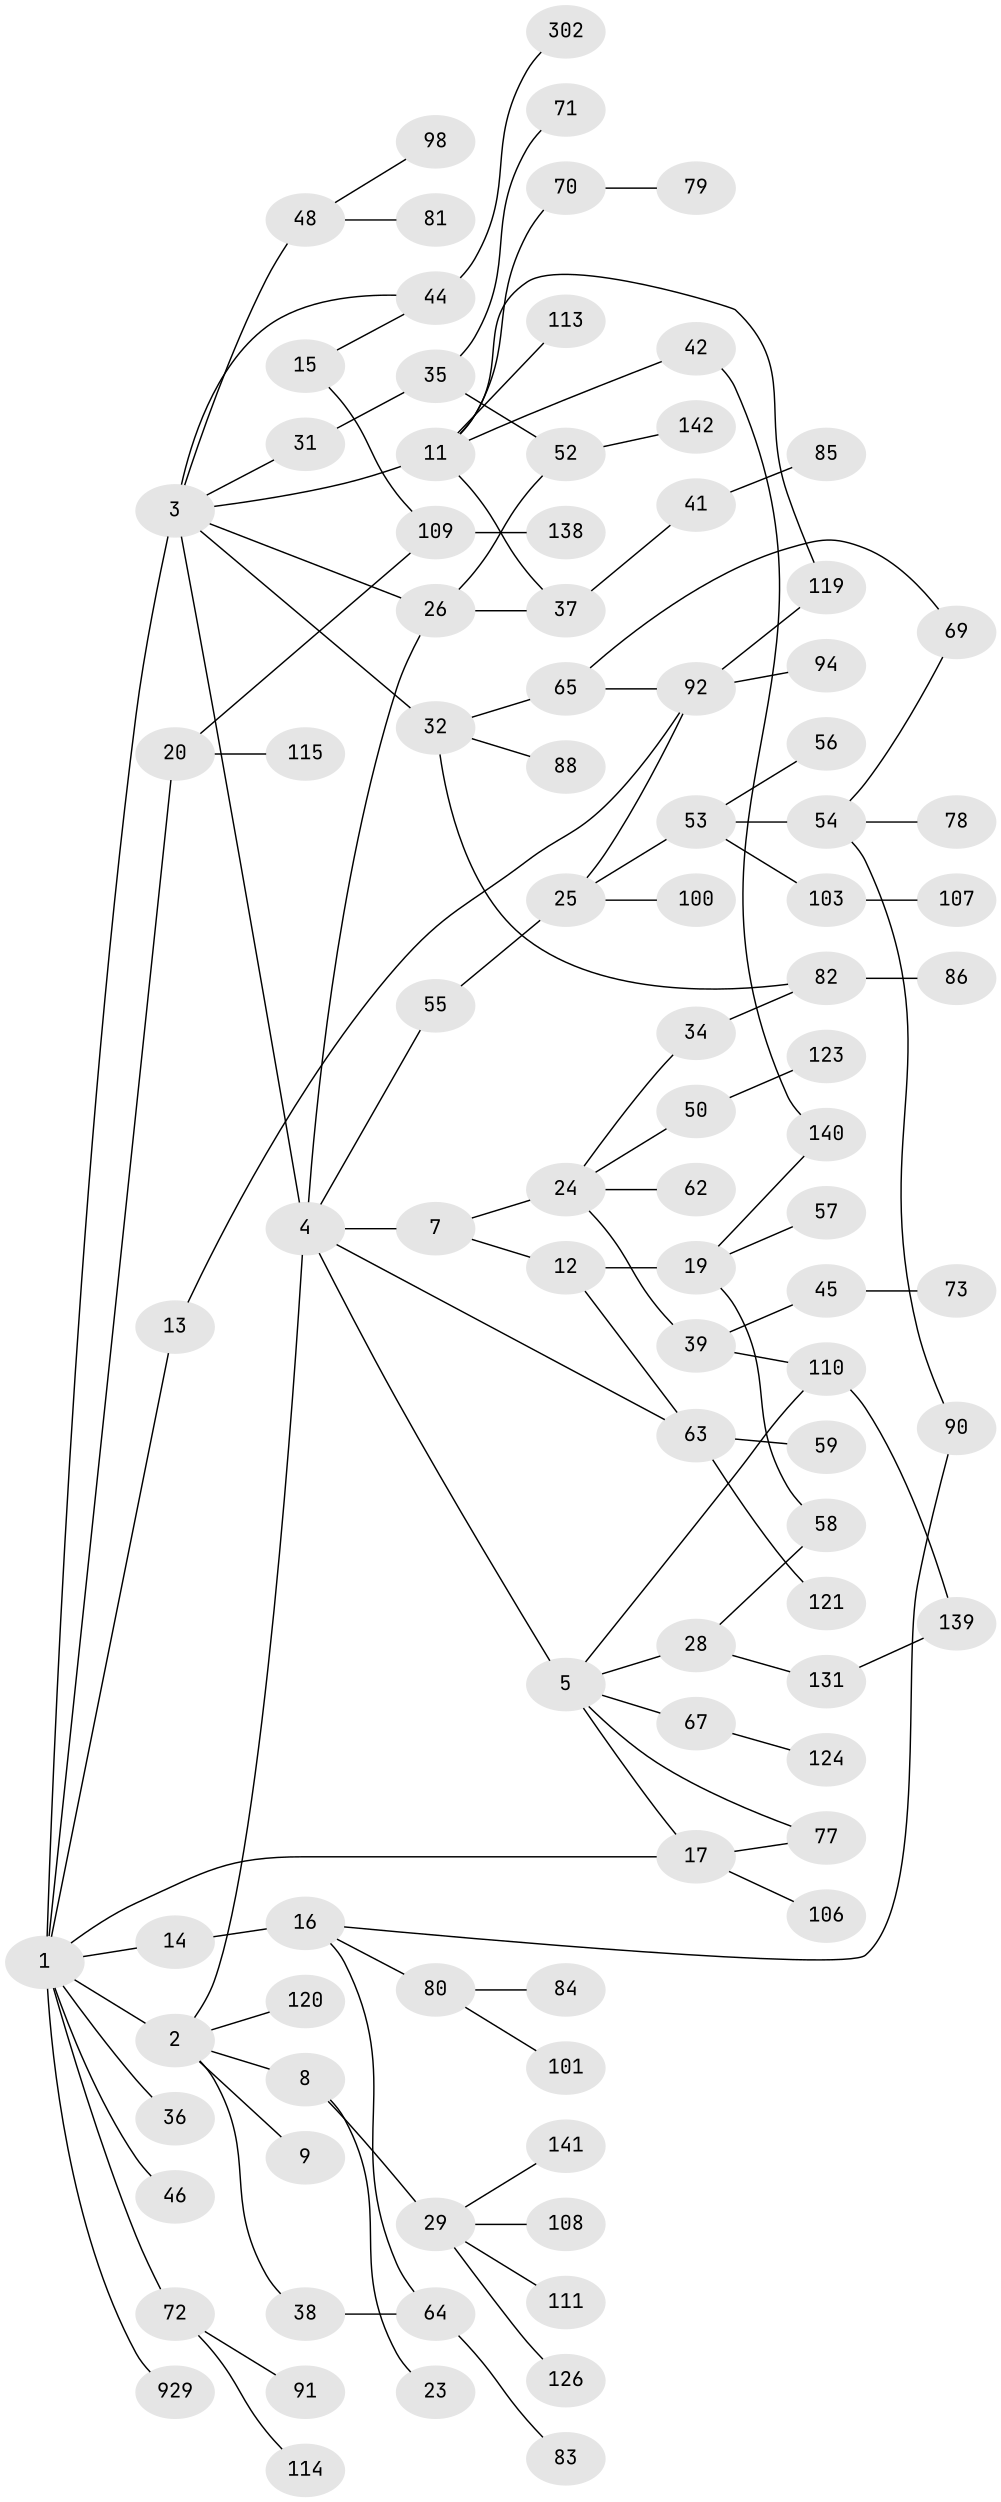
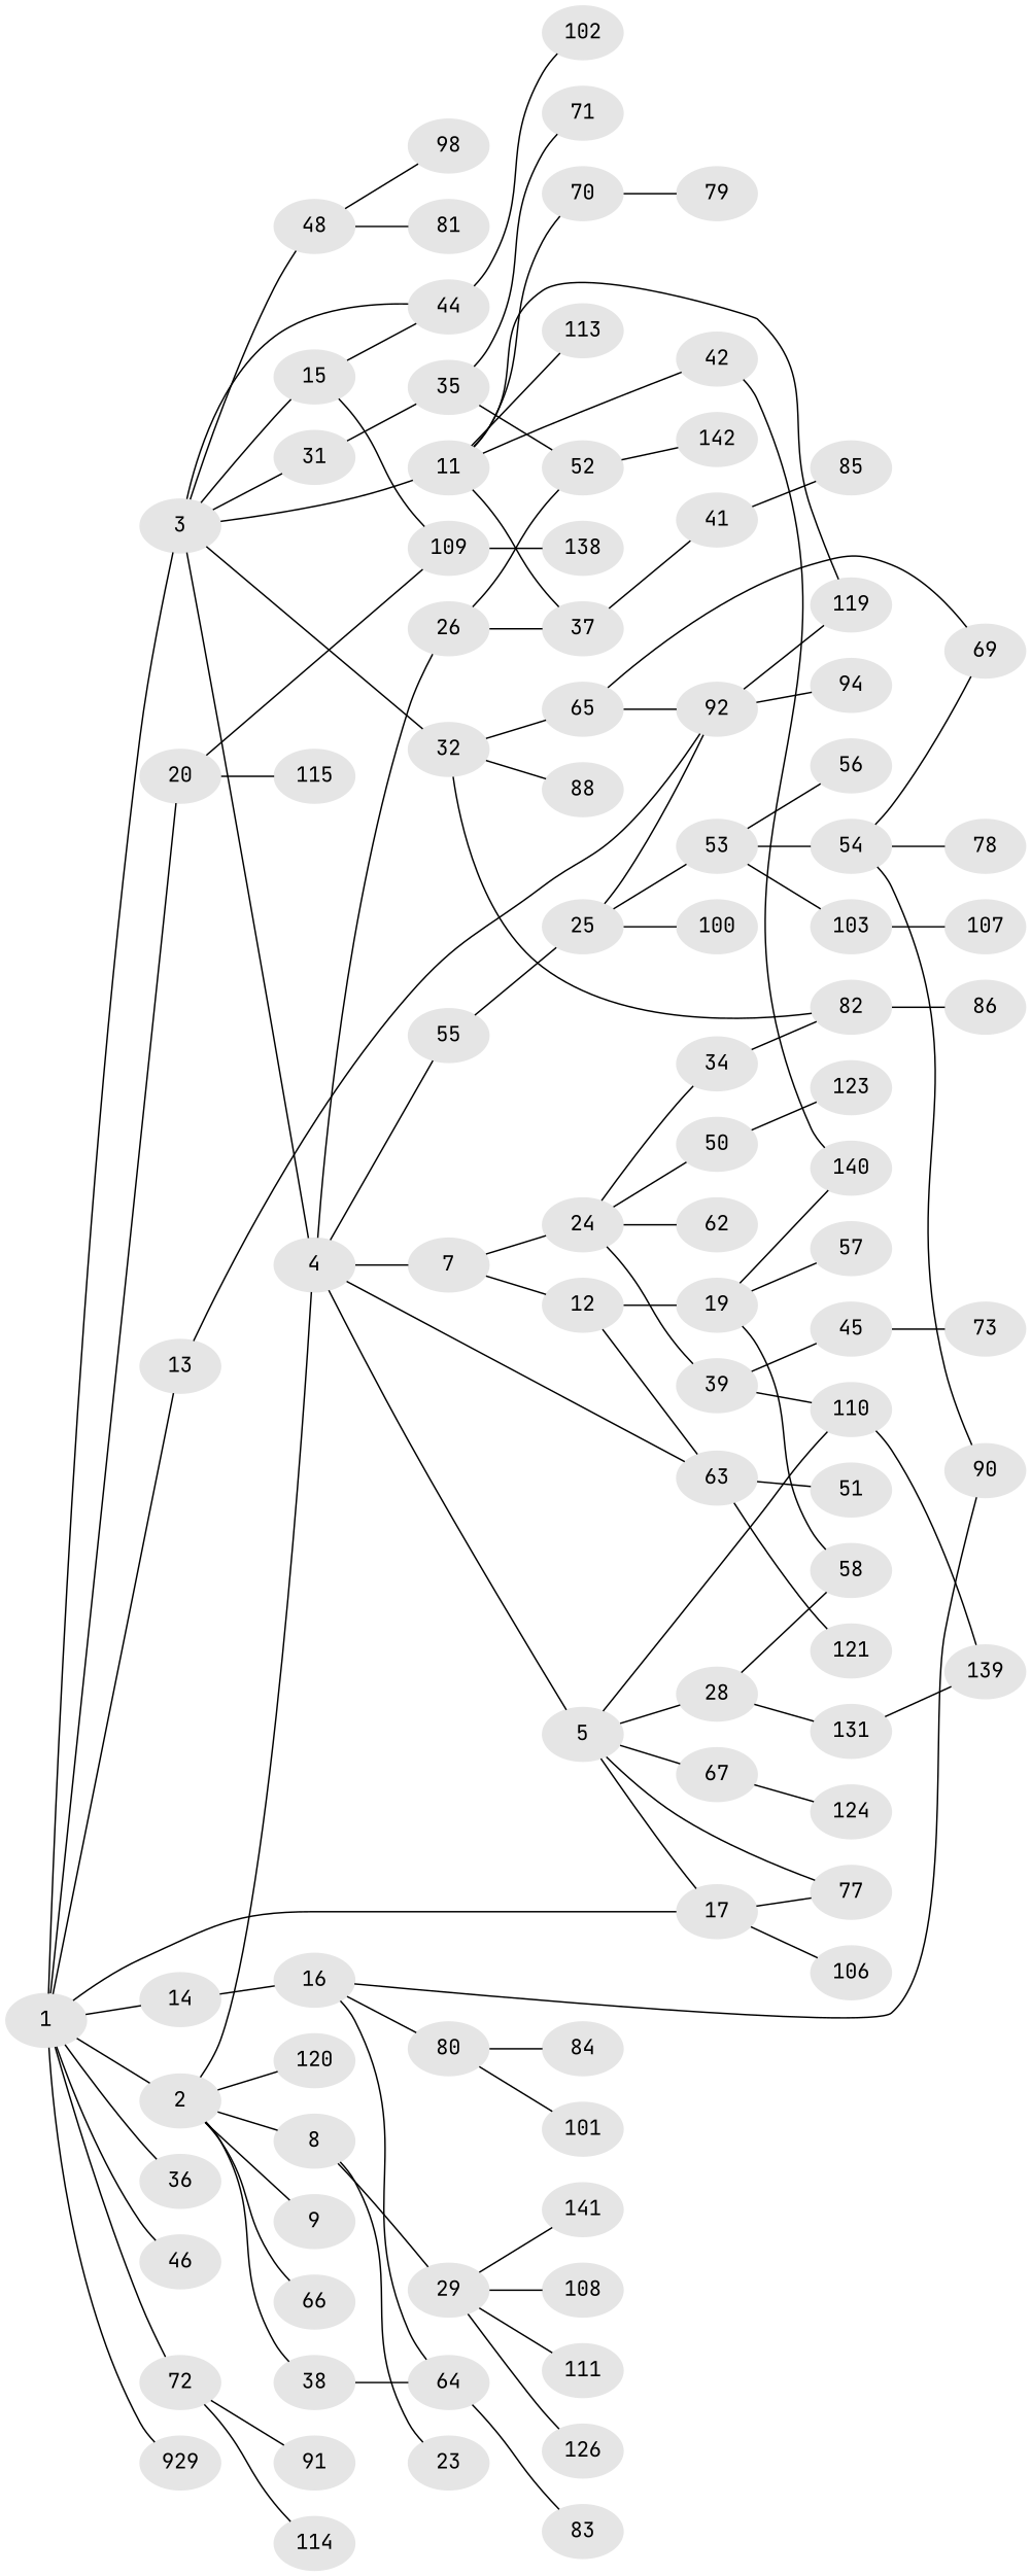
  graph {
    fontname="JetBrains Mono"
    rankdir=LR
    node [color=gray90 fontname="JetBrains Mono" style=filled]
    edge [fontname="JetBrains Mono"]
    1 [super="+61"]
    2 [super="+6"]
    3 [super="+30"]
    13 [super="+75"]
    14
    17 [super="+27"]
    20
    36
    46
    72 [super="+76"]
    n11 [label=929]
    4 [super="+21"]
    8 [super="+10"]
    9 [super="+89"]
    38 [super="+60"]
+   66
    120
    11 [super="+33"]
    15
    31 [super="+68"]
    32 [super="+47"]
    44 [super="+137"]
    48 [super="+49"]
    92 [super="+118"]
    16 [super="+40"]
    77
    106
    109 [super="+117"]
    115
    91
    114
    5 [super="+22"]
    7
    26
    55
    63 [super="+105"]
    23 [super="+132"]
    29 [super="+74"]
    64 [super="+136"]
    37
    42 [super="+99"]
    70
    113
    119 [super="+134"]
    35
    65 [super="+104"]
    82 [super="+95"]
    88
-   102 [label=302]
+   102
    81 [super="+127"]
    98 [super="+128"]
    28 [super="+97"]
    67
    110
    12 [super="+18"]
    24
    25
    53 [super="+122"]
    100
    52 [super="+130"]
-   59 [super="+125"]
+   59 [super="+125" label=51]
    121
    58
    131
    124
    139
    19 [super="+43"]
    34 [super="+116"]
    39
    50 [super="+51"]
    62
    108
    111 [super="+135"]
    126
    141
    41 [super="+93"]
    140
    79
    57
    94
    80 [super="+87"]
    90
    138
    83
    84
    101
    45 [super="+133"]
    123
    54 [super="+96"]
    56
    103
    142
    71 [super="+112"]
    69
    86
    85
    73
    78
    107
    1 -- 2
    1 -- 3
    1 -- 13
    1 -- 14
    1 -- 17
    1 -- 20
    1 -- 36
    1 -- 46
    1 -- 72
    1 -- n11
    2 -- 4
    2 -- 8
    2 -- 9
    2 -- 38
+   2 -- 66 [weight=2]
    2 -- 120
    3 -- 4
    3 -- 11
-   3 -- 26
+   3 -- 15
    3 -- 31
    3 -- 32
    3 -- 44
    3 -- 48
    13 -- 92
    14 -- 16
    17 -- 77
    17 -- 106
    20 -- 109
    20 -- 115
    72 -- 91
    72 -- 114
    4 -- 5
    4 -- 7
    4 -- 26
    4 -- 55
    4 -- 63
    8 -- 23
    8 -- 29
    38 -- 64
    11 -- 37
    11 -- 42
    11 -- 70
    11 -- 113
    11 -- 119
    15 -- 44
    15 -- 109
    31 -- 35
    32 -- 65
    32 -- 82
    32 -- 88
    44 -- 102
    48 -- 81
    48 -- 98
    92 -- 119
    92 -- 94
    16 -- 64
    16 -- 80
    16 -- 90
    109 -- 138
    5 -- 17
    5 -- 77
    5 -- 28
    5 -- 67
    5 -- 110
    7 -- 12
    7 -- 24
    26 -- 37
    26 -- 52
    55 -- 25
    63 -- 59
    63 -- 121
    29 -- 108
    29 -- 111
    29 -- 126
    29 -- 141
    64 -- 83 [weight=2]
    37 -- 41
    42 -- 140
    70 -- 79
    35 -- 52
    35 -- 71
    65 -- 92
    65 -- 69
    82 -- 86
    28 -- 58
    28 -- 131
    67 -- 124
    110 -- 139
    12 -- 63
    12 -- 19
    24 -- 34
    24 -- 39
    24 -- 50
    24 -- 62
    25 -- 92
    25 -- 53
    25 -- 100
    53 -- 54
    53 -- 56
    53 -- 103
    52 -- 142
    131 -- 139
    19 -- 58
    19 -- 140
    19 -- 57
    34 -- 82
    39 -- 110
    39 -- 45
    50 -- 123
    41 -- 85
    80 -- 84
    80 -- 101
    45 -- 73
    54 -- 90
    54 -- 69
    54 -- 78
    103 -- 107
  }
